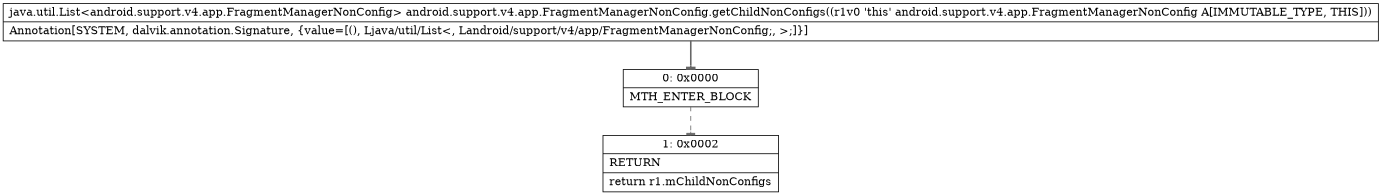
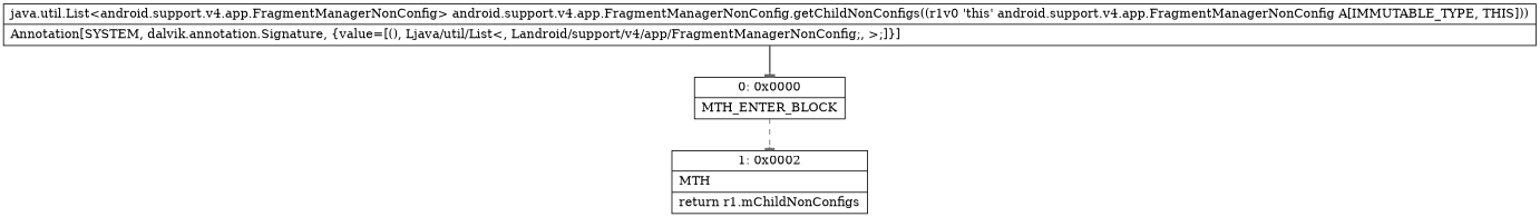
  digraph {
    node [shape=record]
    edge [color=gray40 arrowhead=tee]
    n1 [label="{0\:\ 0x0000|MTH_ENTER_BLOCK\l}"]
-   n2 [label="{1\:\ 0x0002|RETURN\l|return r1.mChildNonConfigs\l}"]
+   n2 [label="{1\:\ 0x0002|MTH\l|return r1.mChildNonConfigs\l}"]
    n3 [label="{java.util.List\<android.support.v4.app.FragmentManagerNonConfig\> android.support.v4.app.FragmentManagerNonConfig.getChildNonConfigs((r1v0 'this' android.support.v4.app.FragmentManagerNonConfig A[IMMUTABLE_TYPE, THIS]))  | Annotation[SYSTEM, dalvik.annotation.Signature, \{value=[(), Ljava\/util\/List\<, Landroid\/support\/v4\/app\/FragmentManagerNonConfig;, \>;]\}]\l}"]
    n1 -> n2 [style=dashed]
    n3 -> n1 [style=bold]
  }
